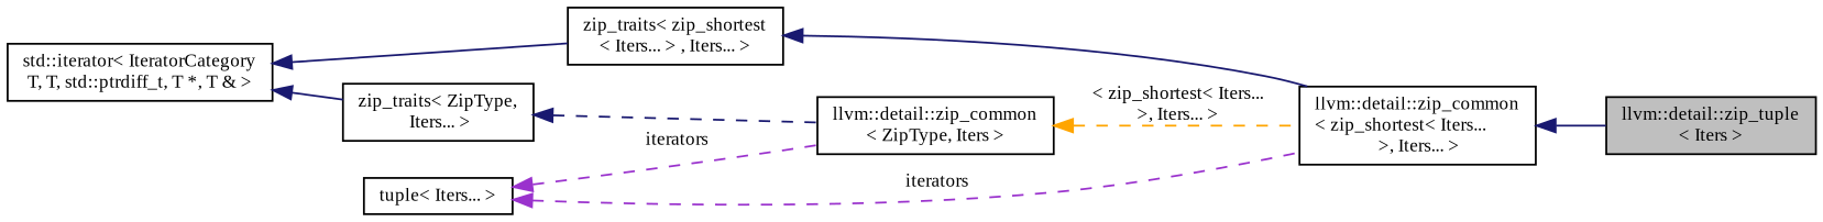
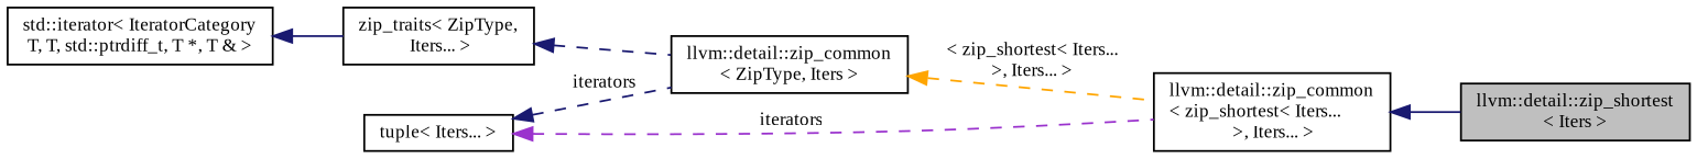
  digraph {
    fontname="Liberation Serif"
    rankdir=LR
    node [color=black fontname="Liberation Serif" fontsize=10 shape=box]
    edge [color=midnightblue dir=back fontname="Liberation Serif" fontsize=10 labelfontname=Helvetica labelfontsize=10 style=solid]
-   n1 [fillcolor=grey75 fontcolor=black height=0.2 label="llvm::detail::zip_tuple\l\< Iters \>" style=filled width=0.4]
+   n1 [fillcolor=grey75 fontcolor=black height=0.2 label="llvm::detail::zip_shortest\l\< Iters \>" style=filled width=0.4]
    n2 [height=0.2 label="llvm::detail::zip_common\l\< zip_shortest\< Iters...\l \>, Iters... \>" width=0.4]
-   n3 [height=0.2 label="zip_traits\< zip_shortest\l\< Iters... \> , Iters... \>" width=0.4]
    n4 [height=0.2 label="std::iterator\< IteratorCategory\lT, T, std::ptrdiff_t, T *, T & \>" width=0.4]
    n5 [height=0.2 label="zip_traits\< ZipType,\l Iters... \>" width=0.4]
    n6 [height=0.2 label="llvm::detail::zip_common\l\< ZipType, Iters \>" width=0.4]
    n7 [height=0.2 label="tuple\< Iters... \>" width=0.4]
    n2 -> n1
-   n3 -> n2
-   n4 -> n3
    n4 -> n5
    n5 -> n6 [style=dashed]
    n6 -> n2 [color=orange label=" \< zip_shortest\< Iters...\l \>, Iters... \>" style=dashed]
    n7 -> n2 [color=darkorchid3 label=" iterators" style=dashed]
-   n7 -> n6 [color=darkorchid3 label=" iterators" style=dashed]
+   n7 -> n6 [label=" iterators" style=dashed]
  }
